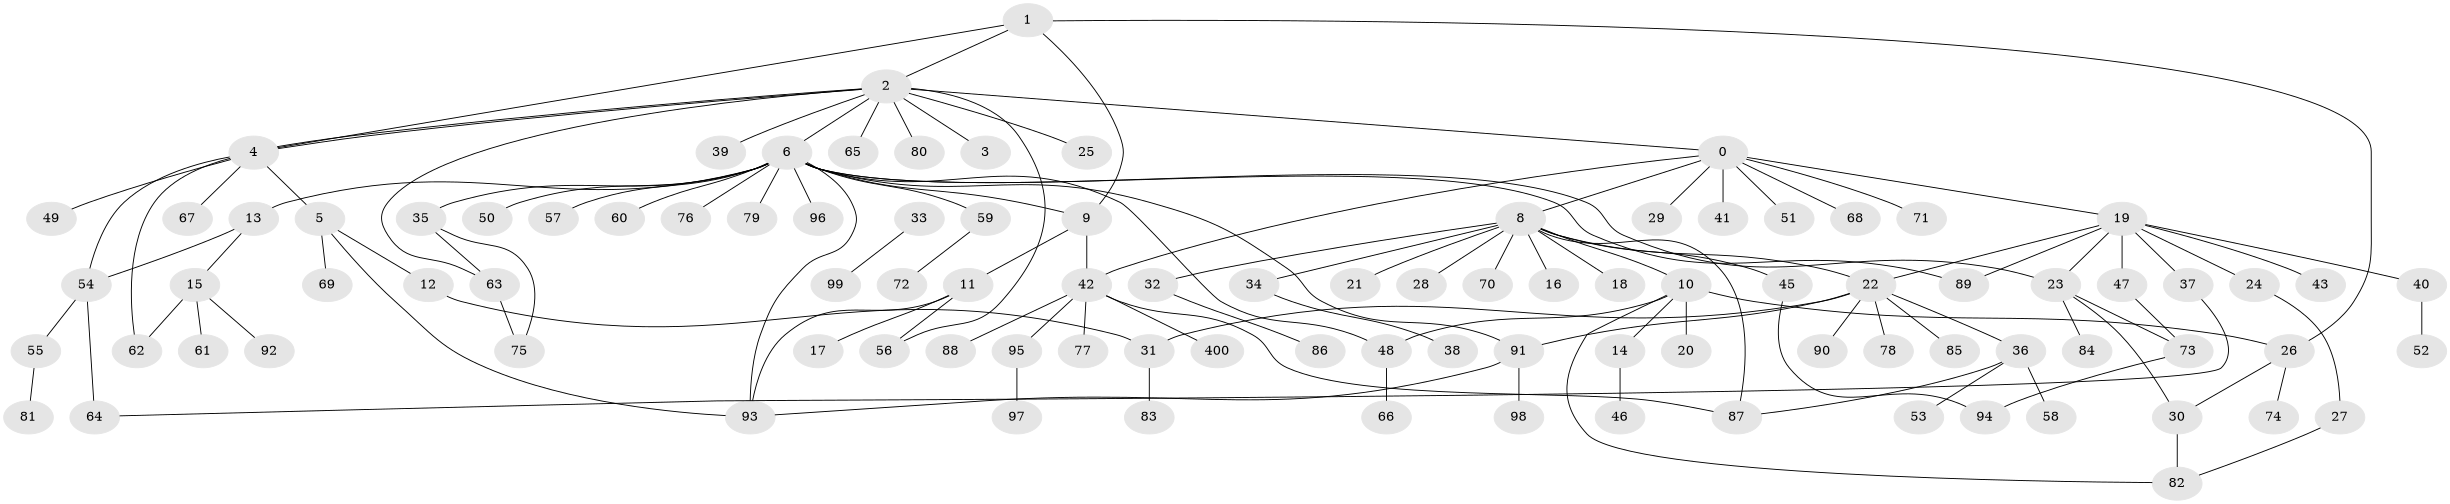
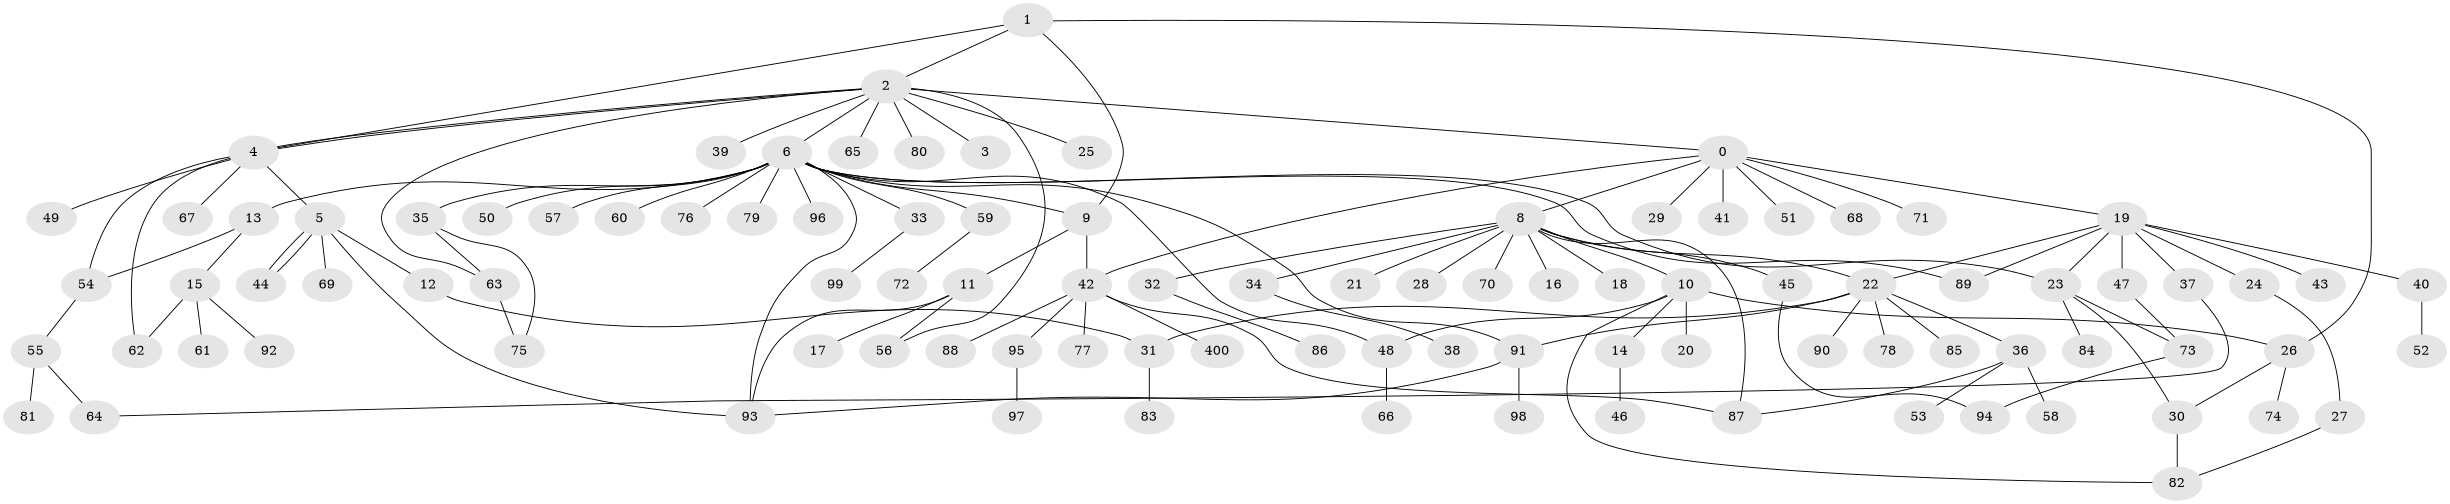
  graph {
    node [color=gray90 style=filled]
    1
    2
    4
    9
    26
    3
    6
    n8 [label=0]
    25
    39
    56
    63
    65
    80
    5
    49
    54
    62
    67
    42
    11
    30
    74
    40
    52
    93
    13
    23
    33
    35
    48
    50
    57
    59
    60
    76
    79
    89
    91
    96
    8
    19
    29
    41
    51
    68
    71
    75
    12
+   44
    69
    55
    31
    15
    84
    73
    99
    66
    72
    98
    10
    16
    18
    21
    22
    28
    32
    34
    45
    70
    87
    24
    37
    43
    47
    77
    88
    95
    n79 [label=400]
    14
    20
    82
    36
    78
    85
    90
    86
    38
    94
    17
    46
    83
    61
    92
    27
    64
    53
    58
    97
    81
    1 -- 2
    1 -- 4
    1 -- 9
    1 -- 26
    2 -- 4
    2 -- 4
    2 -- 3
    2 -- 6
    2 -- n8
    2 -- 25
    2 -- 39
    2 -- 56
    2 -- 63
    2 -- 65
    2 -- 80
    4 -- 5
    4 -- 49
    4 -- 54
    4 -- 62
    4 -- 67
    9 -- 42
    9 -- 11
    26 -- 30
    26 -- 74
    6 -- 9
    6 -- 93
    6 -- 13
    6 -- 23
+   6 -- 33
    6 -- 35
    6 -- 48
    6 -- 50
    6 -- 57
    6 -- 59
    6 -- 60
    6 -- 76
    6 -- 79
    6 -- 89
    6 -- 91
    6 -- 96
    n8 -- 42
    n8 -- 8
    n8 -- 19
    n8 -- 29
    n8 -- 41
    n8 -- 51
    n8 -- 68
    n8 -- 71
    63 -- 75
    5 -- 93
    5 -- 12
+   5 -- 44
+   5 -- 44
    5 -- 69
    54 -- 55
    42 -- 87
    42 -- 77
    42 -- 88
    42 -- 95
    42 -- n79
    11 -- 56
    11 -- 93
    11 -- 17
    30 -- 82
    40 -- 52
    13 -- 54
    13 -- 15
    23 -- 30
    23 -- 84
    23 -- 73
    33 -- 99
    35 -- 63
    35 -- 75
    48 -- 66
    59 -- 72
    91 -- 93
    91 -- 98
    8 -- 10
    8 -- 16
    8 -- 18
    8 -- 21
    8 -- 22
    8 -- 28
    8 -- 32
    8 -- 34
    8 -- 45
    8 -- 70
    8 -- 87
    19 -- 40
    19 -- 23
    19 -- 89
    19 -- 22
    19 -- 24
    19 -- 37
    19 -- 43
    19 -- 47
    12 -- 31
-   54 -- 64
+   55 -- 64
    55 -- 81
    31 -- 83
    15 -- 62
    15 -- 61
    15 -- 92
    73 -- 94
    10 -- 26
    10 -- 48
    10 -- 14
    10 -- 20
    10 -- 82
    22 -- 91
    22 -- 31
    22 -- 36
    22 -- 78
    22 -- 85
    22 -- 90
    32 -- 86
    34 -- 38
    45 -- 94
    24 -- 27
    37 -- 64
    47 -- 73
    95 -- 97
    14 -- 46
    36 -- 87
    36 -- 53
    36 -- 58
    27 -- 82
  }
